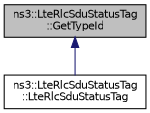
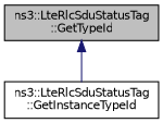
  digraph {
    rankdir=TB
    node [color=black fontname=Helvetica fontsize=10 shape=record style=filled]
    n1 [fillcolor=grey75 fontcolor=black height=0.2 label="ns3::LteRlcSduStatusTag\l::GetTypeId" width=0.4]
-   n2 [fillcolor=white height=0.2 label="ns3::LteRlcSduStatusTag\l::LteRlcSduStatusTag" width=0.4]
+   n2 [fillcolor=white height=0.2 label="ns3::LteRlcSduStatusTag\l::GetInstanceTypeId" width=0.4]
    n1 -> n2 [color=midnightblue dir=back fontname=Helvetica fontsize=10 labelfontname=Helvetica labelfontsize=10 style=solid]
  }
